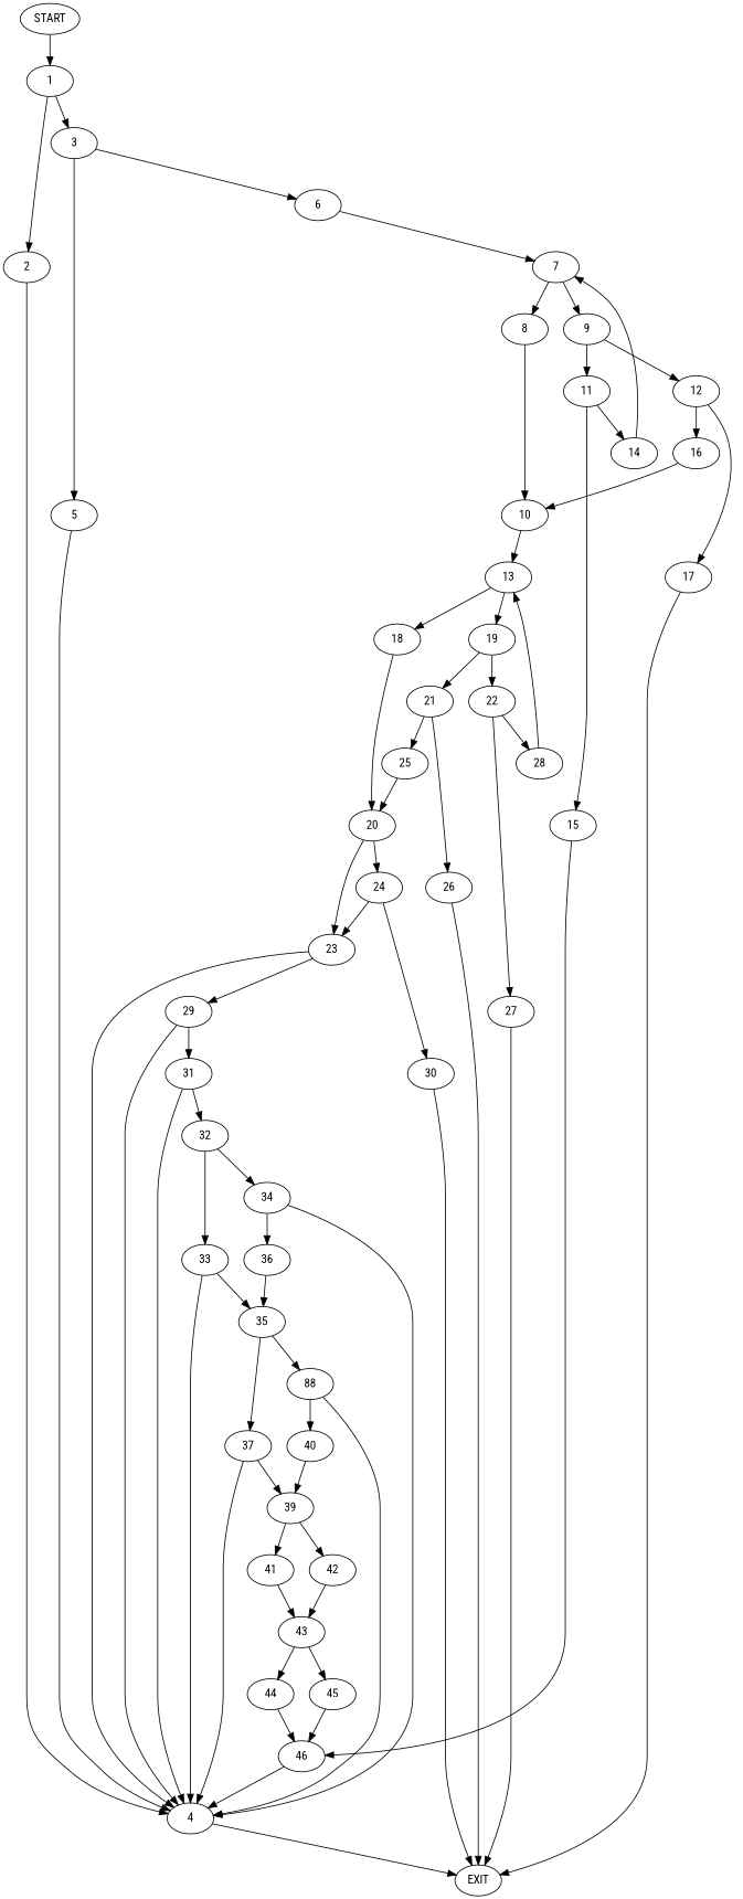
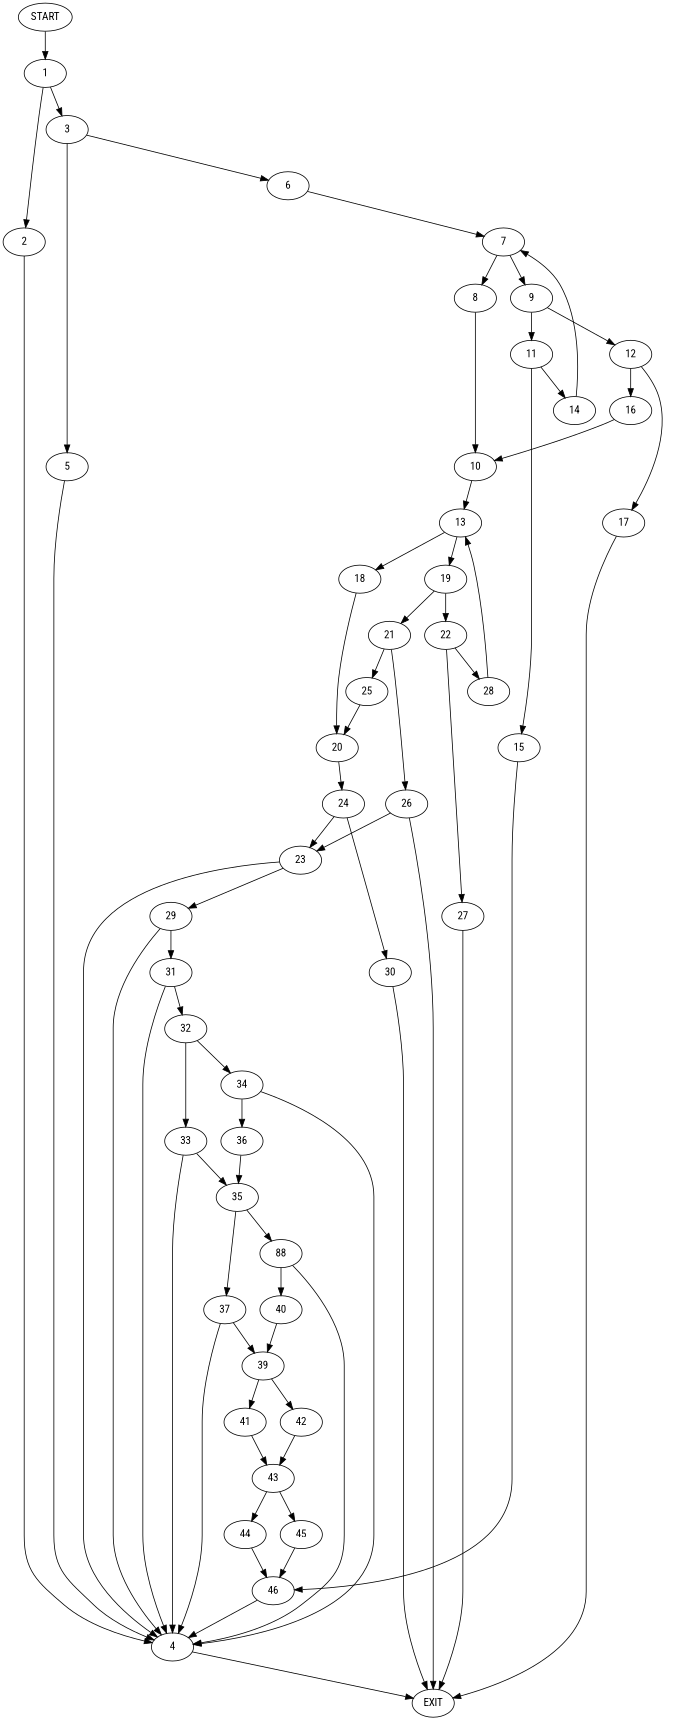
  digraph {
    fontname="Roboto Condensed"
    node [fontname="Roboto Condensed"]
    edge [fontname="Roboto Condensed"]
    n1 [label=START]
    1
    2
    3
    n5 [label=EXIT]
    4
    5
    6
    7
    8
    9
    10
    11
    12
    13
    14
    15
    16
    17
    18
    19
    46
    20
    21
    22
    23
    24
    25
    26
    27
    28
    29
    30
    31
    32
    33
    34
    35
    36
    37
    n41 [label=88]
    39
    40
    41
    42
    43
    44
    45
    n1 -> 1
    1 -> 2
    1 -> 3
    2 -> 4
    3 -> 5
    3 -> 6
    4 -> n5
    5 -> 4
    6 -> 7
    7 -> 8
    7 -> 9
    8 -> 10
    9 -> 11
    9 -> 12
    10 -> 13
    11 -> 14
    11 -> 15
    12 -> 16
    12 -> 17
    13 -> 18
    13 -> 19
    14 -> 7
    15 -> 46
    16 -> 10
    17 -> n5
    18 -> 20
    19 -> 21
    19 -> 22
    46 -> 4
-   20 -> 23
+   26 -> 23
    20 -> 24
    21 -> 25
    21 -> 26
    22 -> 27
    22 -> 28
    23 -> 4
    23 -> 29
    24 -> 23
    24 -> 30
    25 -> 20
    26 -> n5
    27 -> n5
    28 -> 13
    29 -> 4
    29 -> 31
    30 -> n5
    31 -> 4
    31 -> 32
    32 -> 33
    32 -> 34
    33 -> 4
    33 -> 35
    34 -> 4
    34 -> 36
    35 -> 37
    35 -> n41
    36 -> 35
    37 -> 4
    37 -> 39
    n41 -> 4
    n41 -> 40
    39 -> 41
    39 -> 42
    40 -> 39
    41 -> 43
    42 -> 43
    43 -> 44
    43 -> 45
    44 -> 46
    45 -> 46
  }
